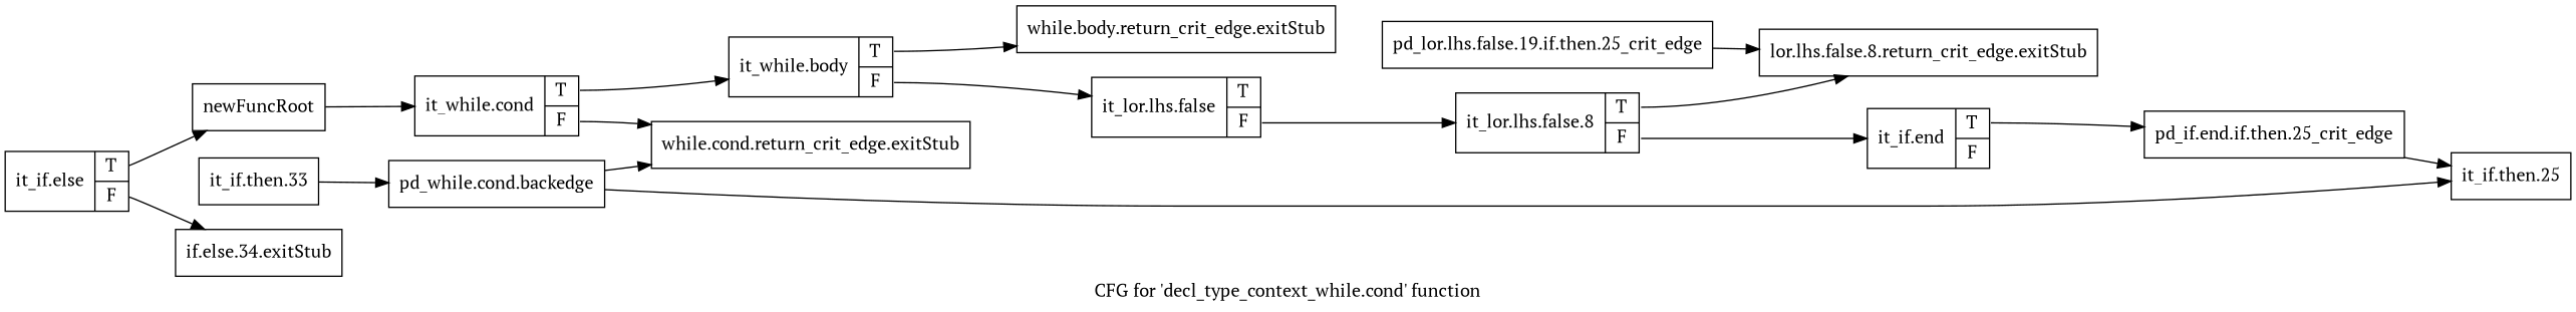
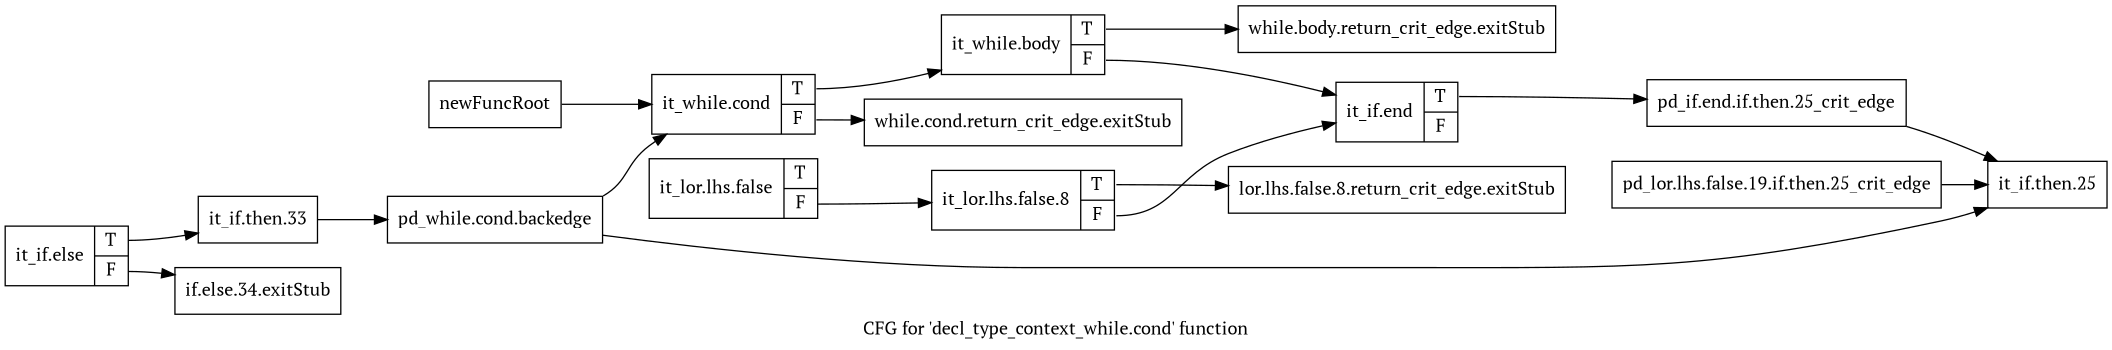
  digraph {
    fontname="PT Serif"
    label="CFG for 'decl_type_context_while.cond' function"
    rankdir=LR
    node [fontname="PT Serif" shape=record]
    edge [fontname="PT Serif" tailport=s1]
    n1 [label="{newFuncRoot}"]
    n2 [label="{it_while.cond|{<s0>T|<s1>F}}"]
    n3 [label="{while.cond.return_crit_edge.exitStub}"]
    n4 [label="{it_while.body|{<s0>T|<s1>F}}"]
    n5 [label="{while.body.return_crit_edge.exitStub}"]
    n6 [label="{it_lor.lhs.false|{<s0>T|<s1>F}}"]
    n7 [label="{lor.lhs.false.8.return_crit_edge.exitStub}"]
    n8 [label="{if.else.34.exitStub}"]
    n9 [label="{it_lor.lhs.false.8|{<s0>T|<s1>F}}"]
    n10 [label="{it_if.end|{<s0>T|<s1>F}}"]
    n11 [label="{pd_if.end.if.then.25_crit_edge}"]
    n12 [label="{it_if.then.25}"]
    n13 [label="{pd_lor.lhs.false.19.if.then.25_crit_edge}"]
    n14 [label="{it_if.else|{<s0>T|<s1>F}}"]
    n15 [label="{it_if.then.33}"]
    n16 [label="{pd_while.cond.backedge}"]
    n1 -> n2
    n2 -> n3
    n2 -> n4 [tailport=s0]
    n4 -> n5 [tailport=s0]
-   n4 -> n6
+   n4 -> n10
    n6 -> n9
    n9 -> n7 [tailport=s0]
    n9 -> n10
    n10 -> n11 [tailport=s0]
    n11 -> n12
-   n13 -> n7
+   n13 -> n12
    n14 -> n8
-   n14 -> n1 [tailport=s0]
+   n14 -> n15 [tailport=s0]
    n15 -> n16
-   n16 -> n3
+   n16 -> n2
    n16 -> n12
  }
